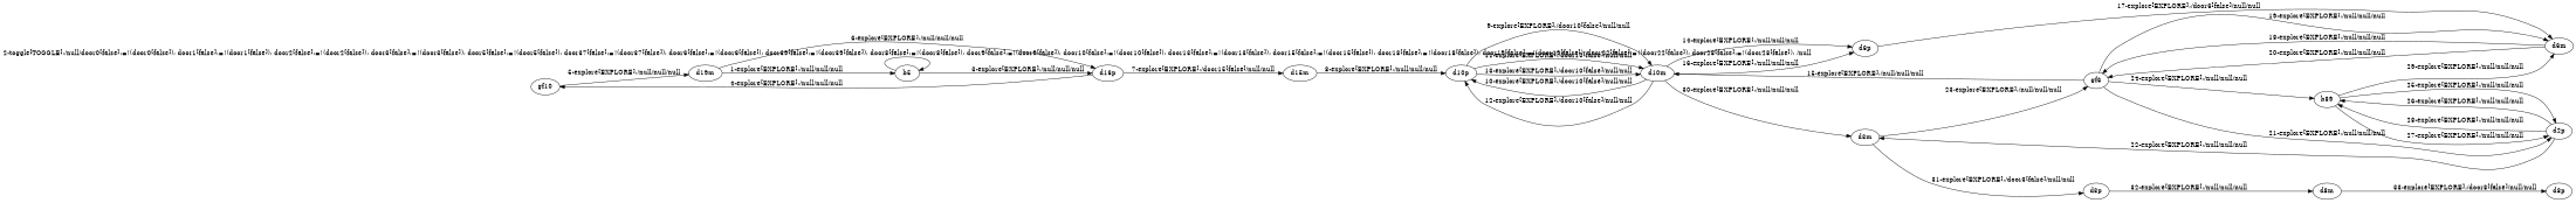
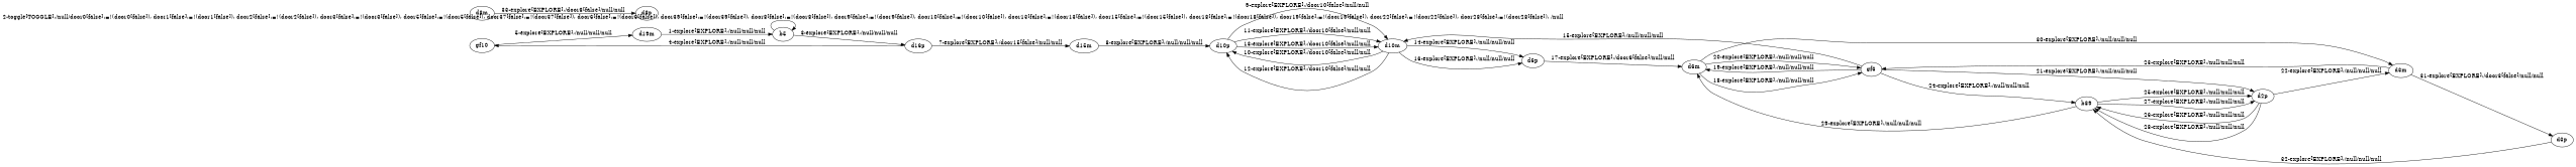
  digraph {
    rankdir=LR
    gf10
    d19m
    b5
    n4 [label=d16p]
    d15m
    d10p
    d10m
    d6p
    d6m
    gf6
    d3m
    d2p
    b89
    d3p
    d8m
    d8p
    gf10 -> d19m [label="5-explore[EXPLORE];/null/null/null"]
    d19m -> b5 [label="1-explore[EXPLORE];/null/null/null"]
-   d19m -> n4 [label="6-explore[EXPLORE];/null/null/null"]
    b5 -> b5 [label="2-toggle[TOGGLE];/null/door0[false]:=!(door0[false]); door1[false]:=!(door1[false]); door2[false]:=!(door2[false]); door3[false]:=!(door3[false]); door5[false]:=!(door5[false]); door37[false]:=!(door37[false]); door6[false]:=!(door6[false]); door39[false]:=!(door39[false]); door8[false]:=!(door8[false]); door9[false]:=!(door9[false]); door10[false]:=!(door10[false]); door13[false]:=!(door13[false]); door15[false]:=!(door15[false]); door18[false]:=!(door18[false]); door19[false]:=!(door19[false]); door22[false]:=!(door22[false]); door28[false]:=!(door28[false]); /null"]
    b5 -> n4 [label="3-explore[EXPLORE];/null/null/null"]
    n4 -> gf10 [label="4-explore[EXPLORE];/null/null/null"]
    n4 -> d15m [label="7-explore[EXPLORE];/door15[false]/null/null"]
    d15m -> d10p [label="8-explore[EXPLORE];/null/null/null"]
    d10p -> d10m [label="9-explore[EXPLORE];/door10[false]/null/null"]
    d10p -> d10m [label="11-explore[EXPLORE];/door10[false]/null/null"]
    d10p -> d10m [label="13-explore[EXPLORE];/door10[false]/null/null"]
    d10m -> d10p [label="10-explore[EXPLORE];/door10[false]/null/null"]
    d10m -> d10p [label="12-explore[EXPLORE];/door10[false]/null/null"]
    d10m -> d6p [label="14-explore[EXPLORE];/null/null/null"]
    d10m -> d6p [label="16-explore[EXPLORE];/null/null/null"]
    d6p -> d6m [label="17-explore[EXPLORE];/door6[false]/null/null"]
    d6m -> gf6 [label="18-explore[EXPLORE];/null/null/null"]
    d6m -> gf6 [label="20-explore[EXPLORE];/null/null/null"]
-   d10m -> d3m [label="30-explore[EXPLORE];/null/null/null"]
+   d6m -> d3m [label="30-explore[EXPLORE];/null/null/null"]
    gf6 -> d10m [label="15-explore[EXPLORE];/null/null/null"]
    gf6 -> d6m [label="19-explore[EXPLORE];/null/null/null"]
    gf6 -> d2p [label="21-explore[EXPLORE];/null/null/null"]
    gf6 -> b89 [label="24-explore[EXPLORE];/null/null/null"]
    d3m -> gf6 [label="23-explore[EXPLORE];/null/null/null"]
    d3m -> d3p [label="31-explore[EXPLORE];/door3[false]/null/null"]
    d2p -> d3m [label="22-explore[EXPLORE];/null/null/null"]
    d2p -> b89 [label="26-explore[EXPLORE];/null/null/null"]
    d2p -> b89 [label="28-explore[EXPLORE];/null/null/null"]
    b89 -> d6m [label="29-explore[EXPLORE];/null/null/null"]
    b89 -> d2p [label="25-explore[EXPLORE];/null/null/null"]
    b89 -> d2p [label="27-explore[EXPLORE];/null/null/null"]
-   d3p -> d8m [label="32-explore[EXPLORE];/null/null/null"]
+   d3p -> b89 [label="32-explore[EXPLORE];/null/null/null"]
    d8m -> d8p [label="33-explore[EXPLORE];/door8[false]/null/null"]
  }
